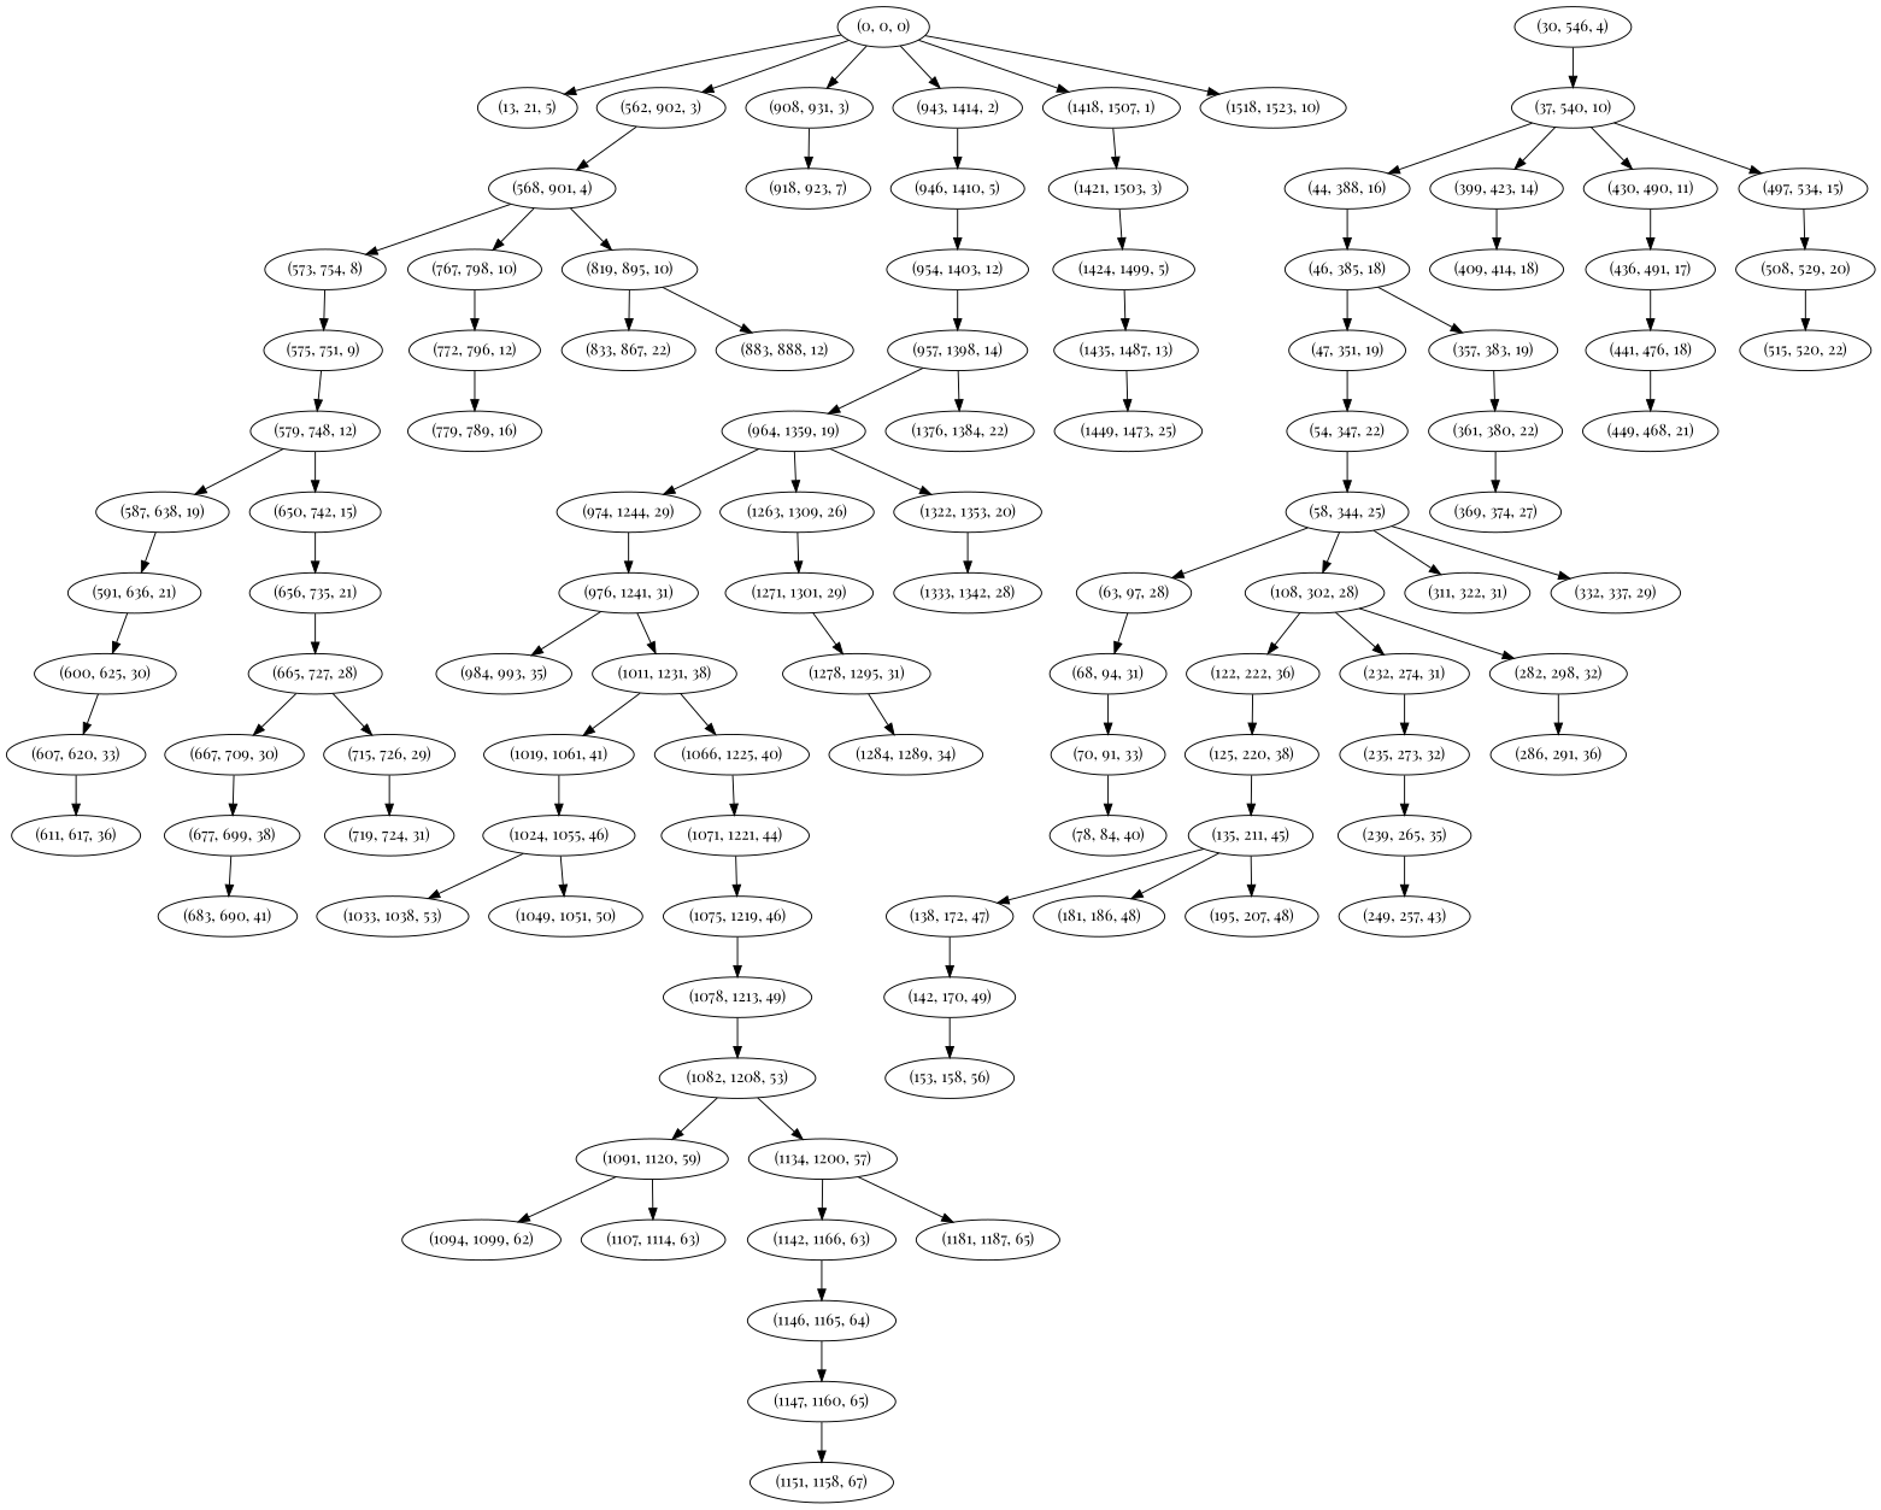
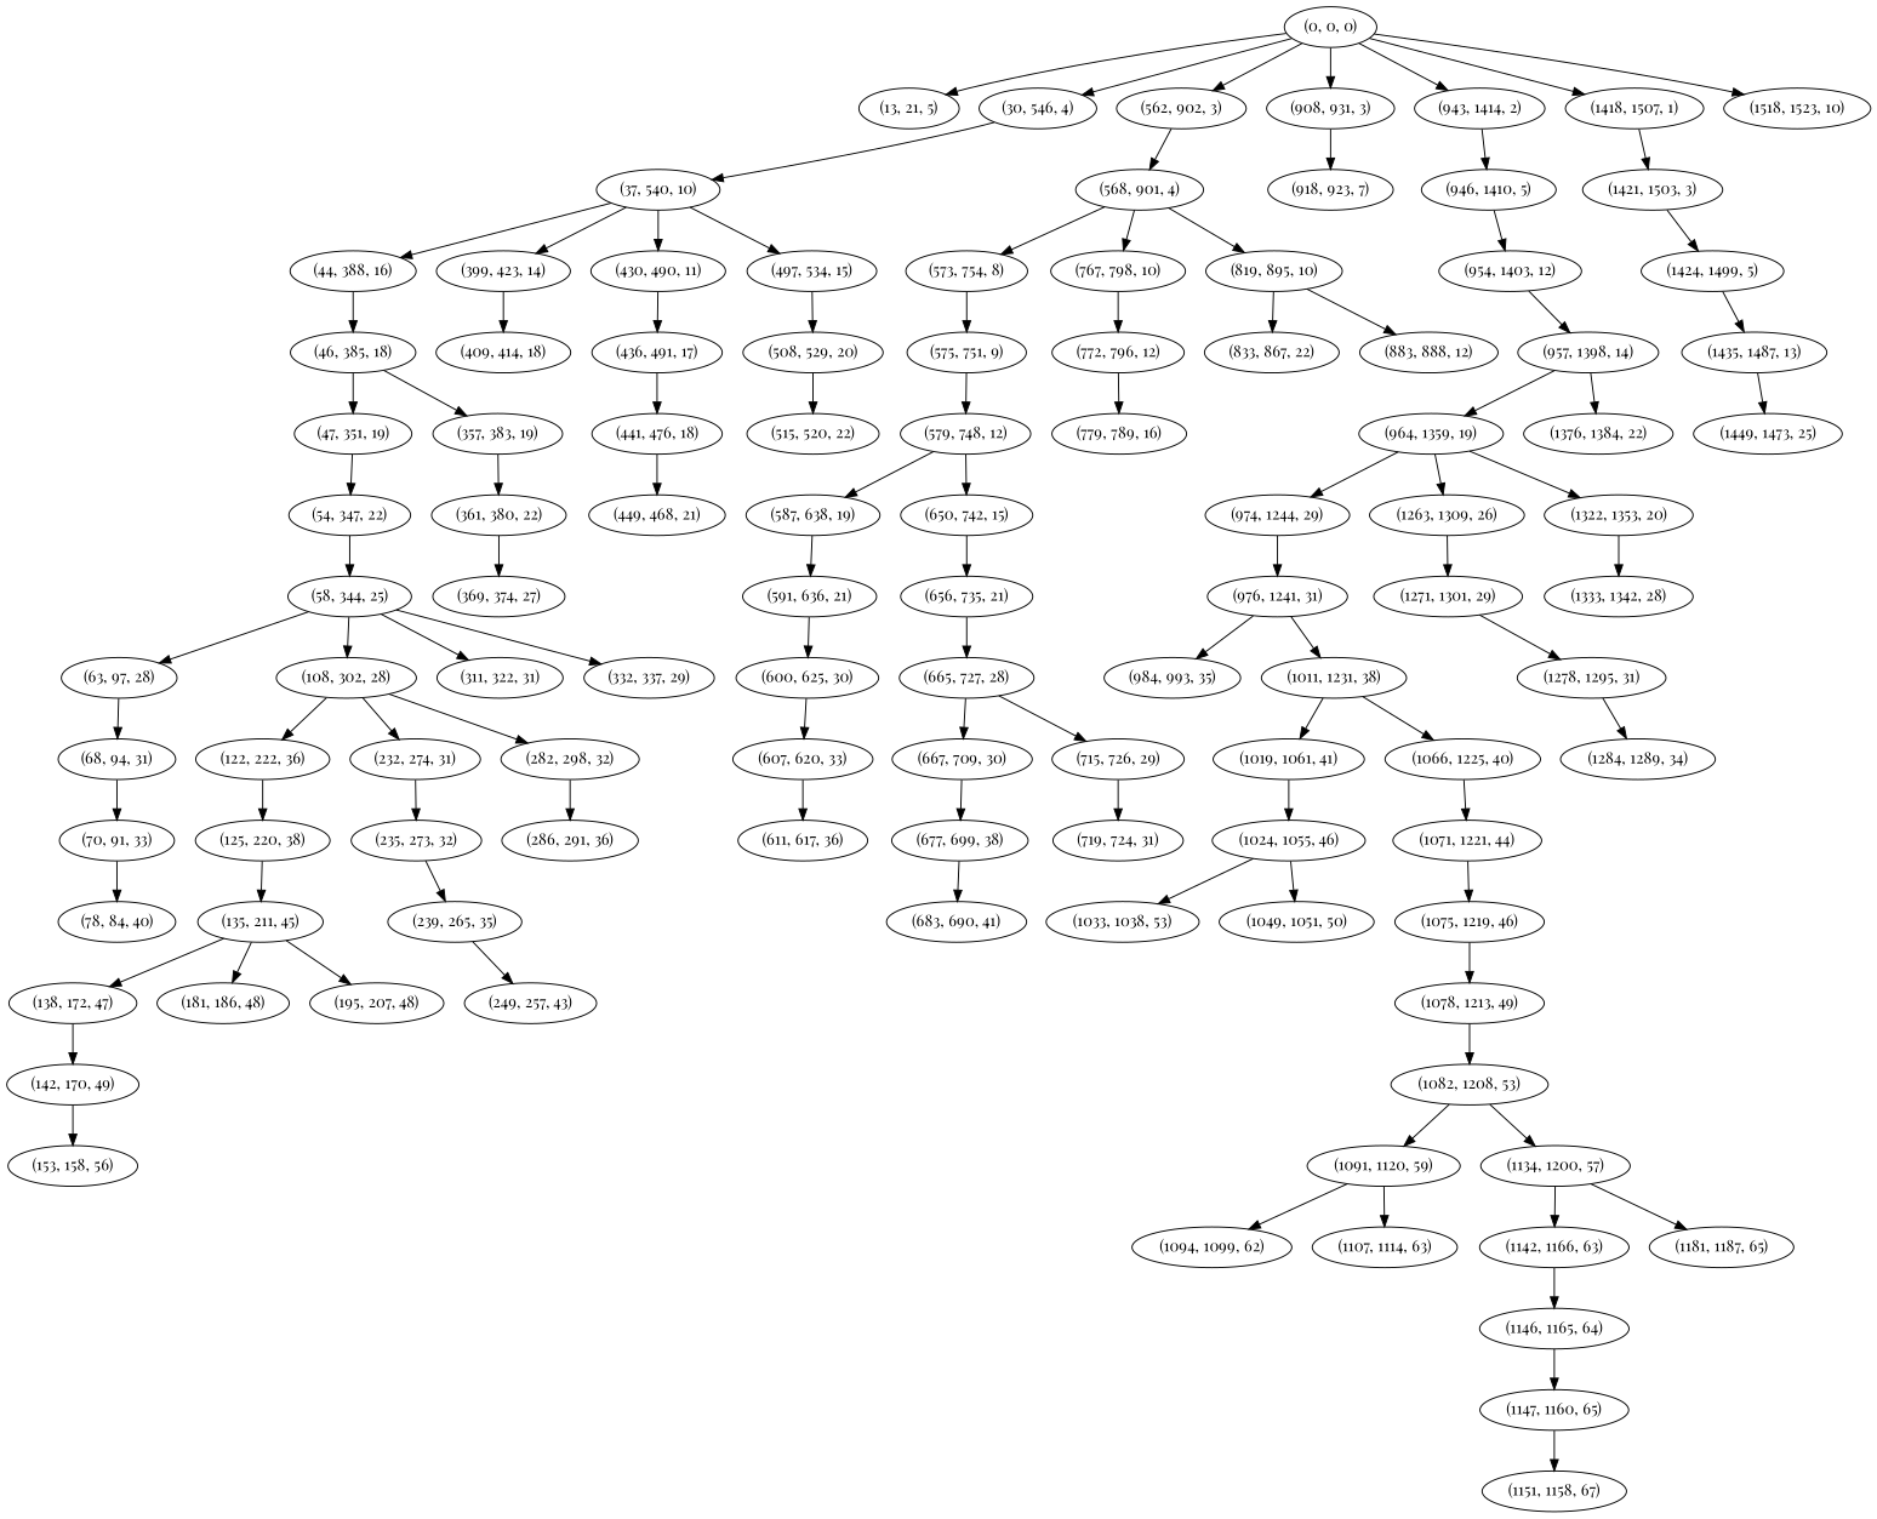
  digraph {
    fontname="Playfair Display"
    node [fontname="Playfair Display"]
    edge [fontname="Playfair Display"]
    "(0, 0, 0)"
    "(13, 21, 5)"
    "(30, 546, 4)"
    "(562, 902, 3)"
    "(908, 931, 3)"
    "(943, 1414, 2)"
    "(1418, 1507, 1)"
    "(1518, 1523, 10)"
    "(37, 540, 10)"
    "(568, 901, 4)"
    "(918, 923, 7)"
    "(946, 1410, 5)"
    "(1421, 1503, 3)"
    "(44, 388, 16)"
    "(399, 423, 14)"
    "(430, 490, 11)"
    "(497, 534, 15)"
    "(46, 385, 18)"
    "(409, 414, 18)"
    n20 [label="(436, 491, 17)"]
    "(508, 529, 20)"
    "(47, 351, 19)"
    "(357, 383, 19)"
    "(54, 347, 22)"
    "(361, 380, 22)"
    "(58, 344, 25)"
    "(63, 97, 28)"
    "(108, 302, 28)"
    "(311, 322, 31)"
    "(332, 337, 29)"
    "(68, 94, 31)"
    "(122, 222, 36)"
    "(232, 274, 31)"
    "(282, 298, 32)"
    "(70, 91, 33)"
    "(78, 84, 40)"
    "(125, 220, 38)"
    "(235, 273, 32)"
    "(286, 291, 36)"
    "(135, 211, 45)"
    "(138, 172, 47)"
    "(181, 186, 48)"
    "(195, 207, 48)"
    "(142, 170, 49)"
    "(153, 158, 56)"
    "(239, 265, 35)"
    "(249, 257, 43)"
    "(369, 374, 27)"
    "(441, 476, 18)"
    "(449, 468, 21)"
    "(515, 520, 22)"
    "(573, 754, 8)"
    "(767, 798, 10)"
    "(819, 895, 10)"
    "(575, 751, 9)"
    "(772, 796, 12)"
    "(833, 867, 22)"
    "(883, 888, 12)"
    "(579, 748, 12)"
    "(587, 638, 19)"
    "(650, 742, 15)"
    "(591, 636, 21)"
    "(656, 735, 21)"
    "(600, 625, 30)"
    "(607, 620, 33)"
    "(611, 617, 36)"
    "(665, 727, 28)"
    "(667, 709, 30)"
    "(715, 726, 29)"
    "(677, 699, 38)"
    "(719, 724, 31)"
    "(683, 690, 41)"
    "(779, 789, 16)"
    "(954, 1403, 12)"
    "(957, 1398, 14)"
    "(964, 1359, 19)"
    "(1376, 1384, 22)"
    "(974, 1244, 29)"
    "(1263, 1309, 26)"
    "(1322, 1353, 20)"
    "(976, 1241, 31)"
    "(1271, 1301, 29)"
    "(1333, 1342, 28)"
    "(984, 993, 35)"
    "(1011, 1231, 38)"
    "(1019, 1061, 41)"
    "(1066, 1225, 40)"
    "(1024, 1055, 46)"
    "(1071, 1221, 44)"
    "(1033, 1038, 53)"
    "(1049, 1051, 50)"
    "(1075, 1219, 46)"
    "(1078, 1213, 49)"
    "(1082, 1208, 53)"
    "(1091, 1120, 59)"
    "(1134, 1200, 57)"
    "(1094, 1099, 62)"
    "(1107, 1114, 63)"
    "(1142, 1166, 63)"
    "(1181, 1187, 65)"
    "(1146, 1165, 64)"
    "(1147, 1160, 65)"
    "(1151, 1158, 67)"
    "(1278, 1295, 31)"
    "(1284, 1289, 34)"
    "(1424, 1499, 5)"
    "(1435, 1487, 13)"
    "(1449, 1473, 25)"
    "(0, 0, 0)" -> "(13, 21, 5)"
+   "(0, 0, 0)" -> "(30, 546, 4)"
    "(0, 0, 0)" -> "(562, 902, 3)"
    "(0, 0, 0)" -> "(908, 931, 3)"
    "(0, 0, 0)" -> "(943, 1414, 2)"
    "(0, 0, 0)" -> "(1418, 1507, 1)"
    "(0, 0, 0)" -> "(1518, 1523, 10)"
    "(30, 546, 4)" -> "(37, 540, 10)"
    "(562, 902, 3)" -> "(568, 901, 4)"
    "(908, 931, 3)" -> "(918, 923, 7)"
    "(943, 1414, 2)" -> "(946, 1410, 5)"
    "(1418, 1507, 1)" -> "(1421, 1503, 3)"
    "(37, 540, 10)" -> "(44, 388, 16)"
    "(37, 540, 10)" -> "(399, 423, 14)"
    "(37, 540, 10)" -> "(430, 490, 11)"
    "(37, 540, 10)" -> "(497, 534, 15)"
    "(568, 901, 4)" -> "(573, 754, 8)"
    "(568, 901, 4)" -> "(767, 798, 10)"
    "(568, 901, 4)" -> "(819, 895, 10)"
    "(946, 1410, 5)" -> "(954, 1403, 12)"
    "(1421, 1503, 3)" -> "(1424, 1499, 5)"
    "(44, 388, 16)" -> "(46, 385, 18)"
    "(399, 423, 14)" -> "(409, 414, 18)"
    "(430, 490, 11)" -> n20
    "(497, 534, 15)" -> "(508, 529, 20)"
    "(46, 385, 18)" -> "(47, 351, 19)"
    "(46, 385, 18)" -> "(357, 383, 19)"
    n20 -> "(441, 476, 18)"
    "(508, 529, 20)" -> "(515, 520, 22)"
    "(47, 351, 19)" -> "(54, 347, 22)"
    "(357, 383, 19)" -> "(361, 380, 22)"
    "(54, 347, 22)" -> "(58, 344, 25)"
    "(361, 380, 22)" -> "(369, 374, 27)"
    "(58, 344, 25)" -> "(63, 97, 28)"
    "(58, 344, 25)" -> "(108, 302, 28)"
    "(58, 344, 25)" -> "(311, 322, 31)"
    "(58, 344, 25)" -> "(332, 337, 29)"
    "(63, 97, 28)" -> "(68, 94, 31)"
    "(108, 302, 28)" -> "(122, 222, 36)"
    "(108, 302, 28)" -> "(232, 274, 31)"
    "(108, 302, 28)" -> "(282, 298, 32)"
    "(68, 94, 31)" -> "(70, 91, 33)"
    "(122, 222, 36)" -> "(125, 220, 38)"
    "(232, 274, 31)" -> "(235, 273, 32)"
    "(282, 298, 32)" -> "(286, 291, 36)"
    "(70, 91, 33)" -> "(78, 84, 40)"
    "(125, 220, 38)" -> "(135, 211, 45)"
    "(235, 273, 32)" -> "(239, 265, 35)"
    "(135, 211, 45)" -> "(138, 172, 47)"
    "(135, 211, 45)" -> "(181, 186, 48)"
    "(135, 211, 45)" -> "(195, 207, 48)"
    "(138, 172, 47)" -> "(142, 170, 49)"
    "(142, 170, 49)" -> "(153, 158, 56)"
    "(239, 265, 35)" -> "(249, 257, 43)"
    "(441, 476, 18)" -> "(449, 468, 21)"
    "(573, 754, 8)" -> "(575, 751, 9)"
    "(767, 798, 10)" -> "(772, 796, 12)"
    "(819, 895, 10)" -> "(833, 867, 22)"
    "(819, 895, 10)" -> "(883, 888, 12)"
    "(575, 751, 9)" -> "(579, 748, 12)"
    "(772, 796, 12)" -> "(779, 789, 16)"
    "(579, 748, 12)" -> "(587, 638, 19)"
    "(579, 748, 12)" -> "(650, 742, 15)"
    "(587, 638, 19)" -> "(591, 636, 21)"
    "(650, 742, 15)" -> "(656, 735, 21)"
    "(591, 636, 21)" -> "(600, 625, 30)"
    "(656, 735, 21)" -> "(665, 727, 28)"
    "(600, 625, 30)" -> "(607, 620, 33)"
    "(607, 620, 33)" -> "(611, 617, 36)"
    "(665, 727, 28)" -> "(667, 709, 30)"
    "(665, 727, 28)" -> "(715, 726, 29)"
    "(667, 709, 30)" -> "(677, 699, 38)"
    "(715, 726, 29)" -> "(719, 724, 31)"
    "(677, 699, 38)" -> "(683, 690, 41)"
    "(954, 1403, 12)" -> "(957, 1398, 14)"
    "(957, 1398, 14)" -> "(964, 1359, 19)"
    "(957, 1398, 14)" -> "(1376, 1384, 22)"
    "(964, 1359, 19)" -> "(974, 1244, 29)"
    "(964, 1359, 19)" -> "(1263, 1309, 26)"
    "(964, 1359, 19)" -> "(1322, 1353, 20)"
    "(974, 1244, 29)" -> "(976, 1241, 31)"
    "(1263, 1309, 26)" -> "(1271, 1301, 29)"
    "(1322, 1353, 20)" -> "(1333, 1342, 28)"
    "(976, 1241, 31)" -> "(984, 993, 35)"
    "(976, 1241, 31)" -> "(1011, 1231, 38)"
    "(1271, 1301, 29)" -> "(1278, 1295, 31)"
    "(1011, 1231, 38)" -> "(1019, 1061, 41)"
    "(1011, 1231, 38)" -> "(1066, 1225, 40)"
    "(1019, 1061, 41)" -> "(1024, 1055, 46)"
    "(1066, 1225, 40)" -> "(1071, 1221, 44)"
    "(1024, 1055, 46)" -> "(1033, 1038, 53)"
    "(1024, 1055, 46)" -> "(1049, 1051, 50)"
    "(1071, 1221, 44)" -> "(1075, 1219, 46)"
    "(1075, 1219, 46)" -> "(1078, 1213, 49)"
    "(1078, 1213, 49)" -> "(1082, 1208, 53)"
    "(1082, 1208, 53)" -> "(1091, 1120, 59)"
    "(1082, 1208, 53)" -> "(1134, 1200, 57)"
    "(1091, 1120, 59)" -> "(1094, 1099, 62)"
    "(1091, 1120, 59)" -> "(1107, 1114, 63)"
    "(1134, 1200, 57)" -> "(1142, 1166, 63)"
    "(1134, 1200, 57)" -> "(1181, 1187, 65)"
    "(1142, 1166, 63)" -> "(1146, 1165, 64)"
    "(1146, 1165, 64)" -> "(1147, 1160, 65)"
    "(1147, 1160, 65)" -> "(1151, 1158, 67)"
    "(1278, 1295, 31)" -> "(1284, 1289, 34)"
    "(1424, 1499, 5)" -> "(1435, 1487, 13)"
    "(1435, 1487, 13)" -> "(1449, 1473, 25)"
  }
